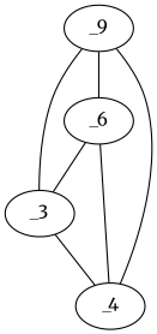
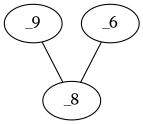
  graph {
    fontname=Merriweather
    node [fontname=Merriweather]
    edge [fontname=Merriweather valence=2]
    n1 [label=_9 x=10 y=47]
    n2 [label=_6 x=68 y=42]
-   _3 [x=119 y=49]
-   _4 [x=127 y=18]
-   n1 -- n2
-   n1 -- _3 [valence=1]
+   _4 [x=127 y=18 label=_8]
    n1 -- _4 [valence=1]
-   n2 -- _3
    n2 -- _4
-   _3 -- _4
  }
